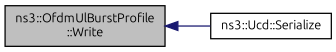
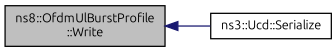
  digraph {
    rankdir=LR
    fontname=Ubuntu
    node [color=black fontname=Ubuntu fontsize=10 shape=record style=filled]
-   n1 [fillcolor=grey75 fontcolor=black height=0.2 label="ns3::OfdmUlBurstProfile\l::Write" width=0.4]
+   n1 [fillcolor=grey75 fontcolor=black height=0.2 label="ns8::OfdmUlBurstProfile\l::Write" width=0.4]
    n2 [fillcolor=white height=0.2 label="ns3::Ucd::Serialize" width=0.4]
    n1 -> n2 [color=midnightblue dir=back fontname=Ubuntu fontsize=10 labelfontname=Helvetica labelfontsize=10 style=solid]
  }
